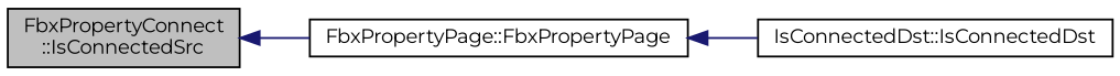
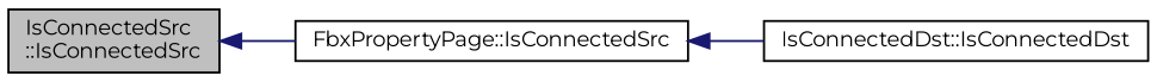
  digraph {
    fontname=Montserrat
    rankdir=LR
    node [color=black fillcolor=white fontname=Montserrat fontsize=10 shape=record style=filled]
    edge [color=midnightblue dir=back fontname=Montserrat fontsize=10 labelfontname=Helvetica labelfontsize=10 style=solid]
-   n1 [fillcolor=grey75 fontcolor=black height=0.2 label="FbxPropertyConnect\l::IsConnectedSrc" width=0.4]
-   n2 [height=0.2 label="FbxPropertyPage::FbxPropertyPage" width=0.4]
+   n1 [fillcolor=grey75 fontcolor=black height=0.2 label="IsConnectedSrc\l::IsConnectedSrc" width=0.4]
+   n2 [height=0.2 label="FbxPropertyPage::IsConnectedSrc" width=0.4]
    n3 [height=0.2 label="IsConnectedDst::IsConnectedDst" width=0.4]
    n1 -> n2
    n2 -> n3
  }
